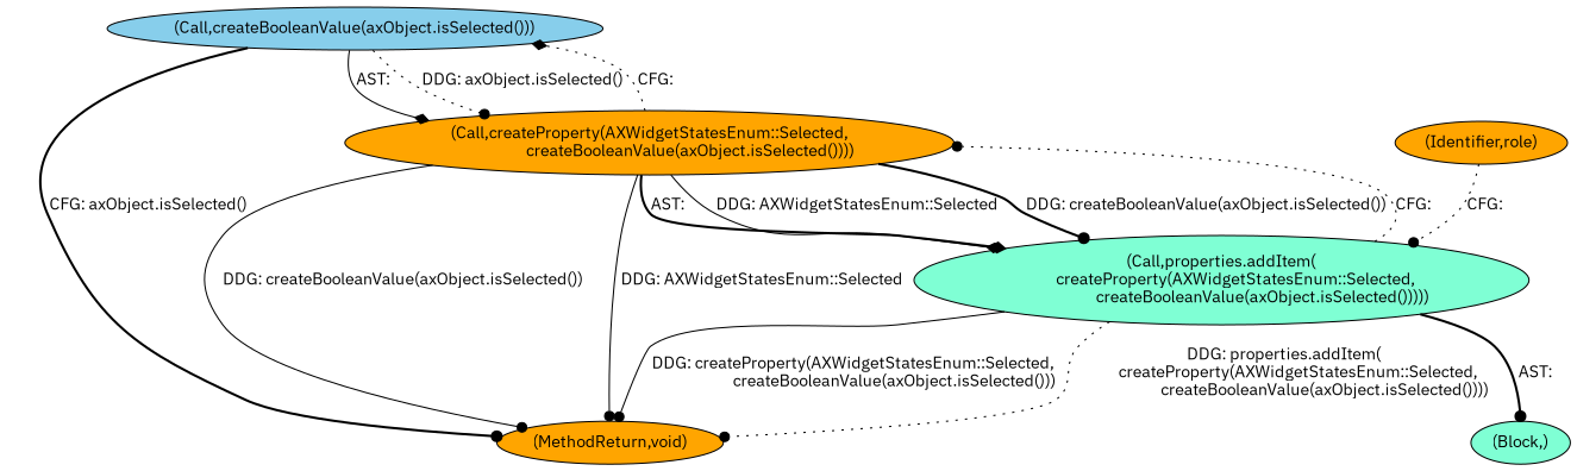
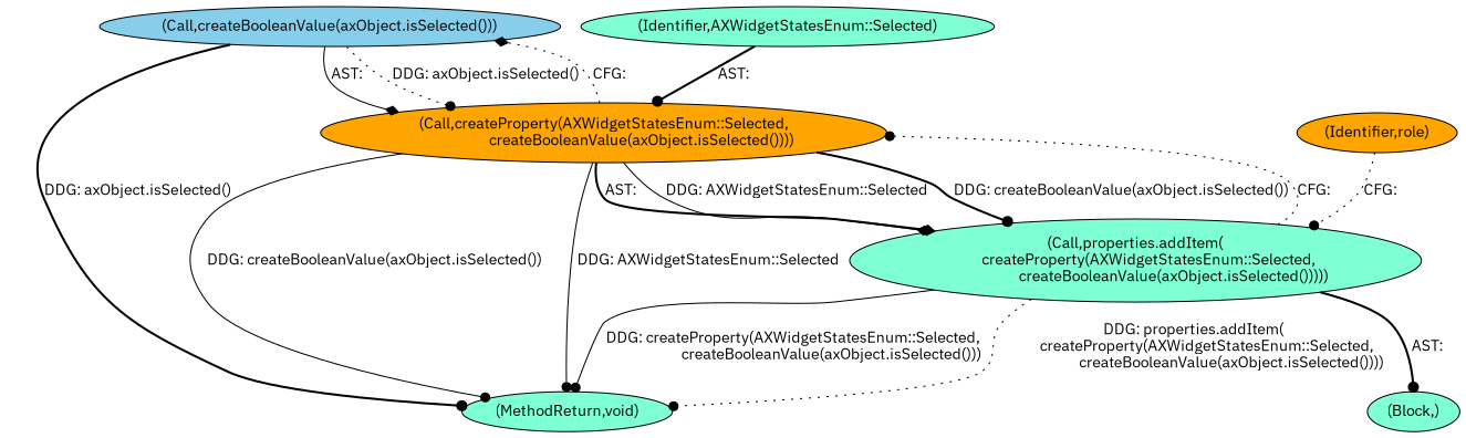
  digraph {
    fontname="IBM Plex Sans"
    node [fillcolor=orange fontname="IBM Plex Sans" style=filled]
    edge [arrowhead=dot fontname="IBM Plex Sans" style=solid]
    n1 [fillcolor=skyblue label="(Call,createBooleanValue(axObject.isSelected()))"]
    n2 [label="(Call,createProperty(AXWidgetStatesEnum::Selected,\n                       createBooleanValue(axObject.isSelected())))"]
-   n3 [label="(MethodReturn,void)"]
+   n3 [fillcolor=aquamarine label="(MethodReturn,void)"]
    n4 [fillcolor=aquamarine label="(Call,properties.addItem(\n        createProperty(AXWidgetStatesEnum::Selected,\n                       createBooleanValue(axObject.isSelected()))))"]
    n5 [fillcolor=aquamarine label="(Block,)"]
+   n6 [fillcolor=aquamarine label="(Identifier,AXWidgetStatesEnum::Selected)"]
    n7 [label="(Identifier,role)"]
    n1 -> n2 [arrowhead=diamond label="AST: "]
    n1 -> n2 [label="DDG: axObject.isSelected()" style=dotted]
-   n1 -> n3 [label="CFG: axObject.isSelected()" style=bold]
+   n1 -> n3 [label="DDG: axObject.isSelected()" style=bold]
    n2 -> n1 [arrowhead=diamond label="CFG: " style=dotted]
    n2 -> n3 [label="DDG: createBooleanValue(axObject.isSelected())"]
    n2 -> n3 [label="DDG: AXWidgetStatesEnum::Selected"]
    n2 -> n4 [arrowhead=diamond label="AST: " style=bold]
    n2 -> n4 [arrowhead=diamond label="DDG: AXWidgetStatesEnum::Selected"]
    n2 -> n4 [label="DDG: createBooleanValue(axObject.isSelected())" style=bold]
    n4 -> n2 [label="CFG: " style=dotted]
    n4 -> n3 [label="DDG: createProperty(AXWidgetStatesEnum::Selected,\n                       createBooleanValue(axObject.isSelected()))"]
    n4 -> n3 [label="DDG: properties.addItem(\n        createProperty(AXWidgetStatesEnum::Selected,\n                       createBooleanValue(axObject.isSelected())))" style=dotted]
    n4 -> n5 [label="AST: " style=bold]
+   n6 -> n2 [label="AST: " style=bold]
    n7 -> n4 [label="CFG: " style=dotted]
  }
